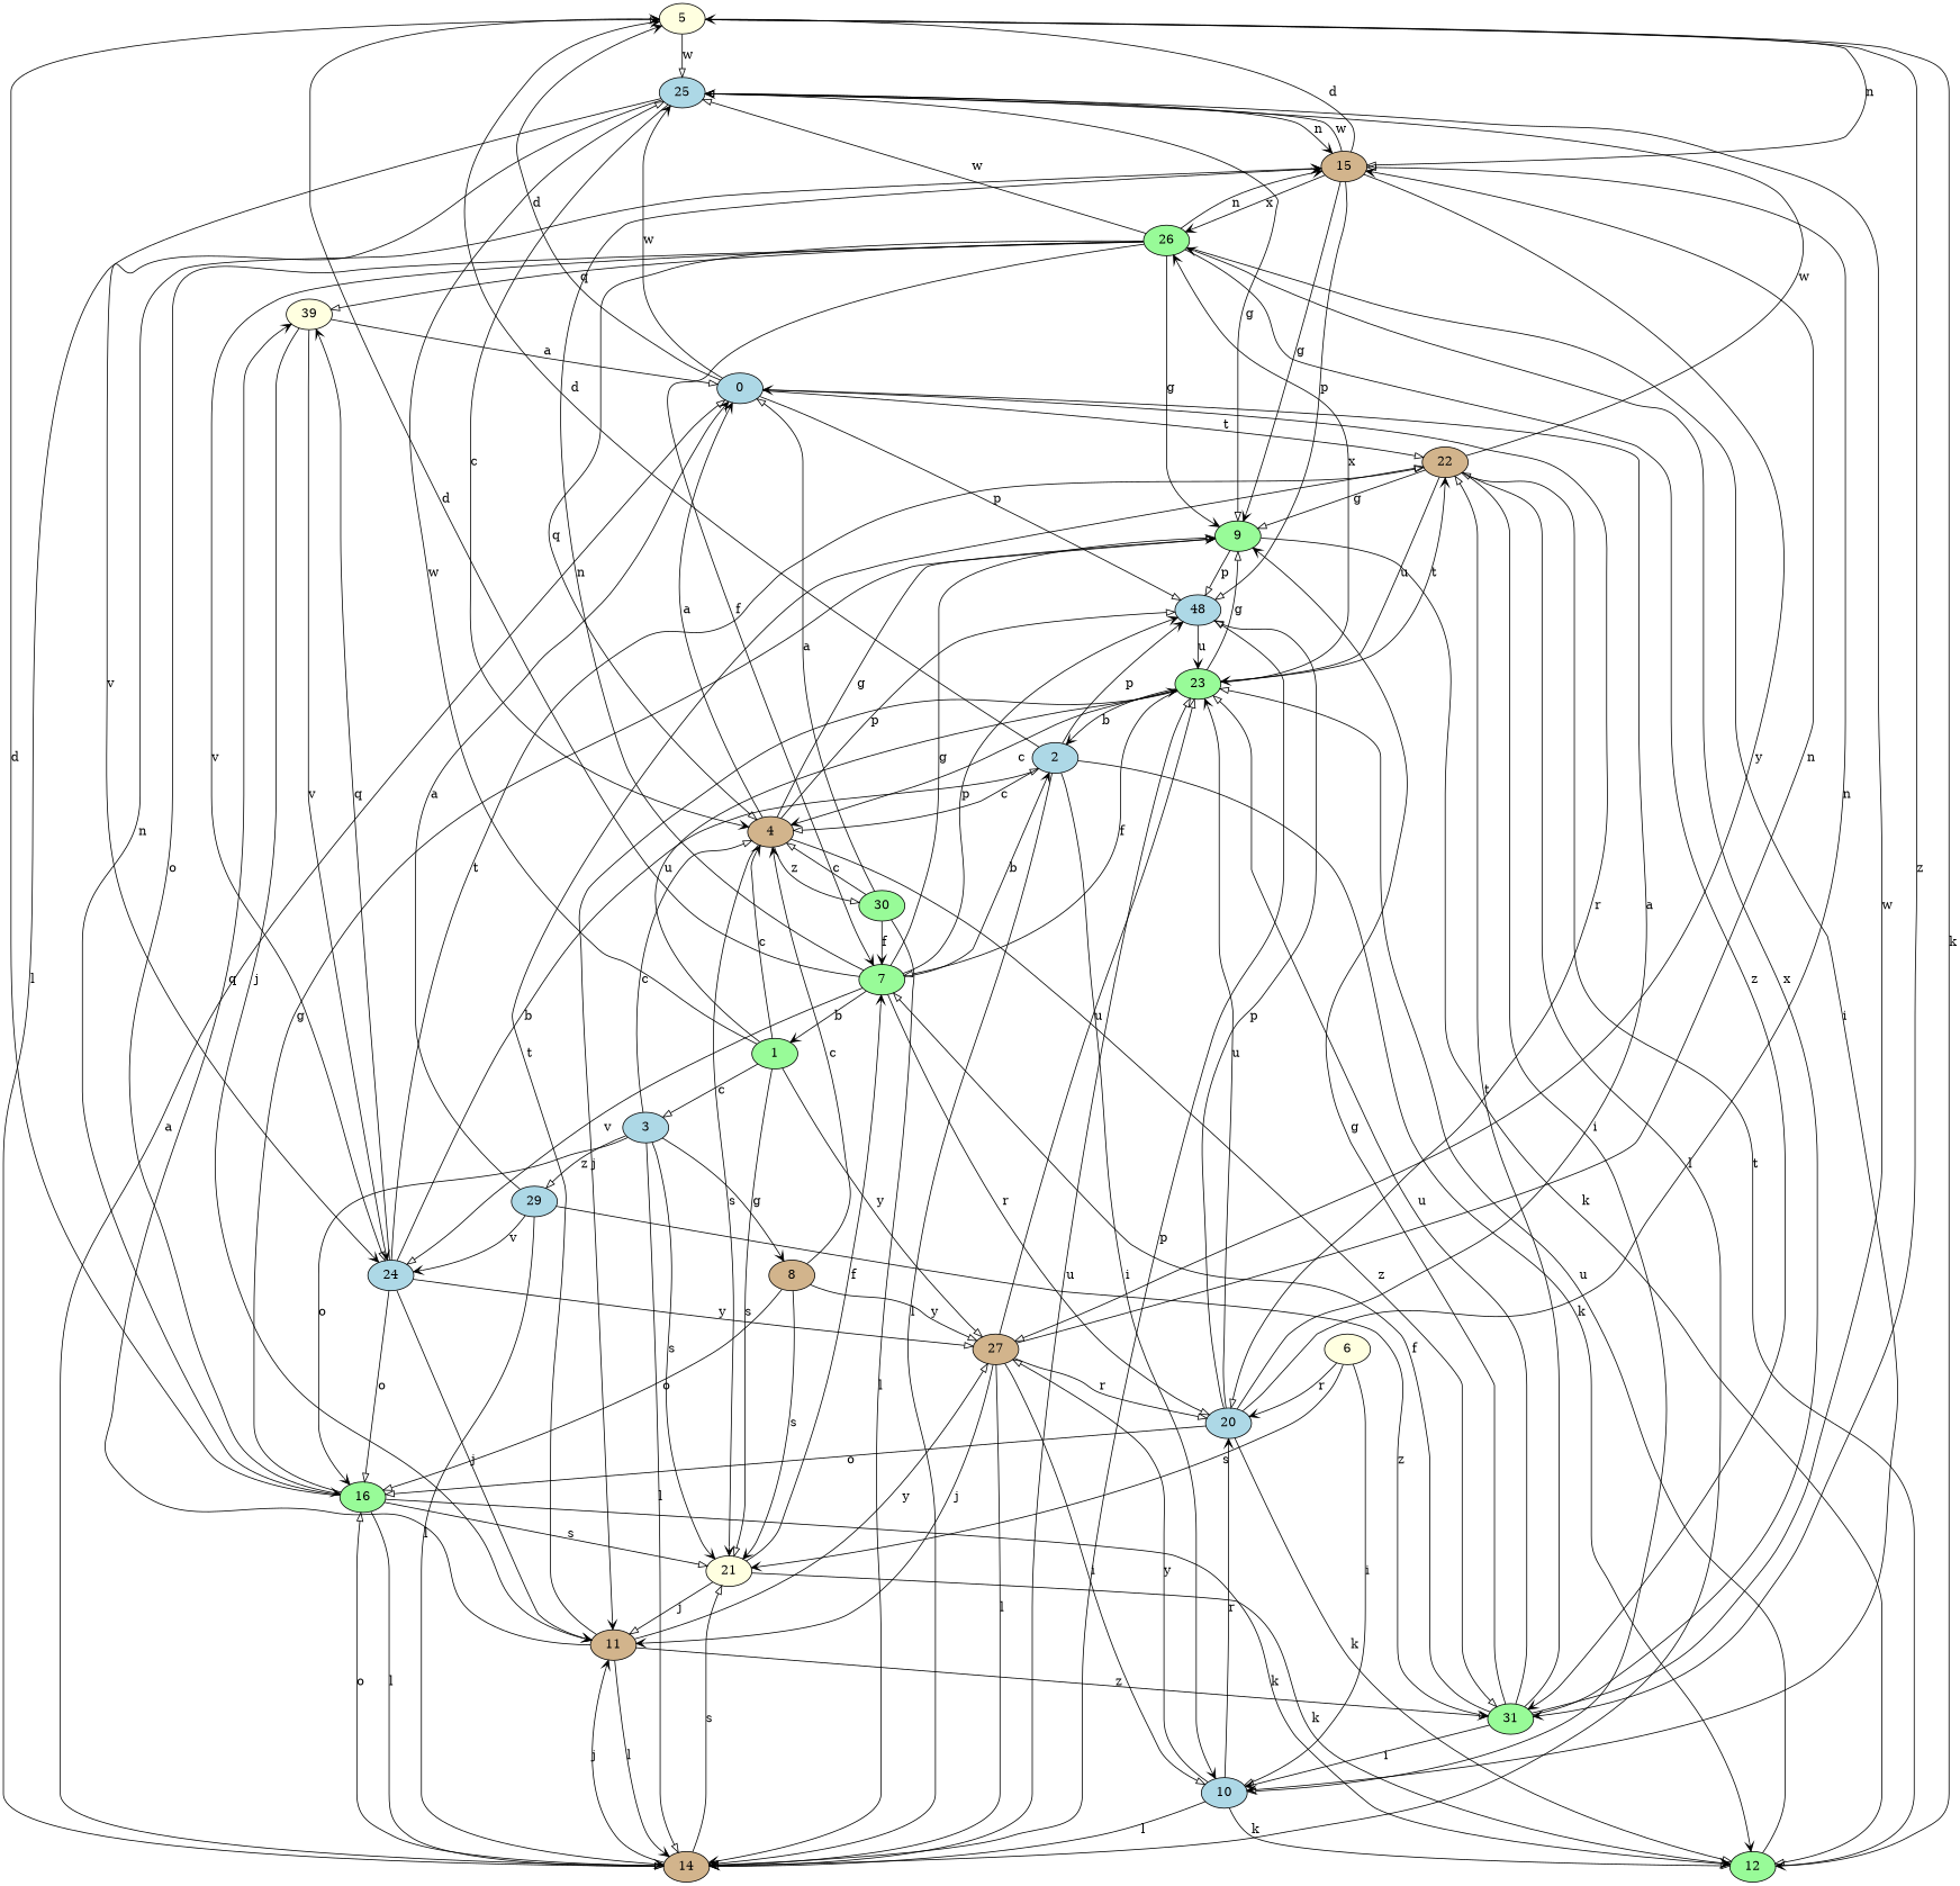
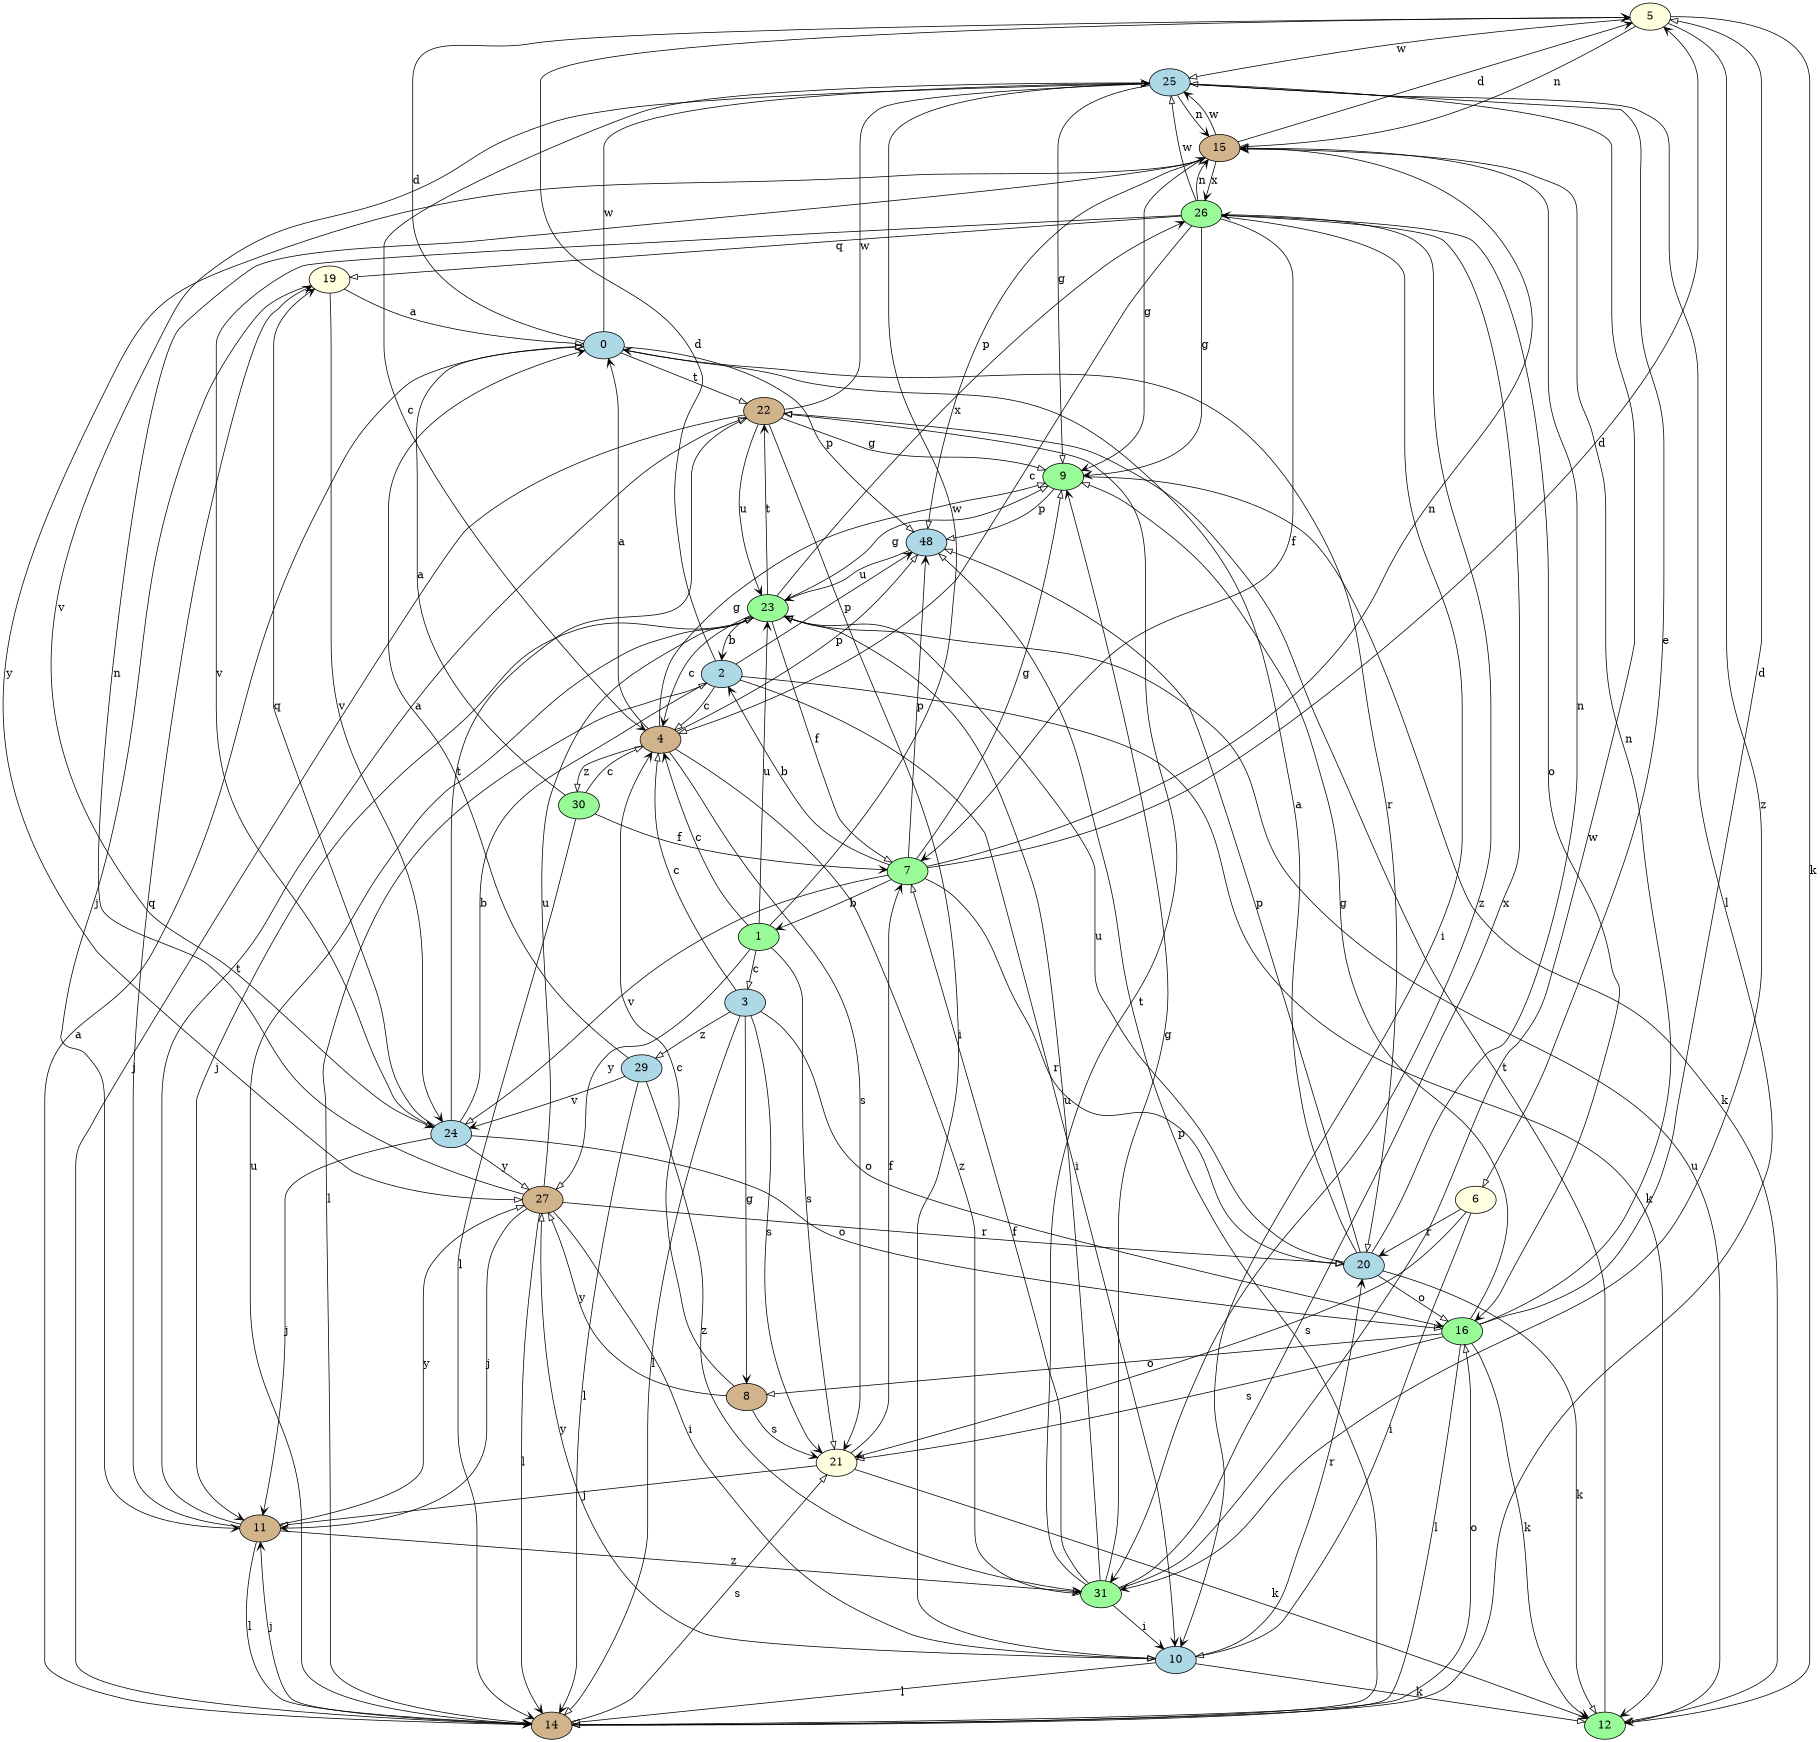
  strict digraph {
    node [fillcolor=lightblue style=filled]
    edge [arrowhead=onormal]
    5 [fillcolor=lightyellow]
    0
    n3 [label=48]
    20
    22 [fillcolor=tan]
    25
    12 [fillcolor=palegreen]
    31 [fillcolor=palegreen]
    15 [fillcolor=tan]
    23 [fillcolor=palegreen]
    16 [fillcolor=palegreen]
    10
    14 [fillcolor=tan]
    9 [fillcolor=palegreen]
    4 [fillcolor=tan]
    6 [fillcolor=lightyellow]
    24
    1 [fillcolor=palegreen]
    3
    21 [fillcolor=lightyellow]
    27 [fillcolor=tan]
    8 [fillcolor=tan]
    29
    30 [fillcolor=palegreen]
    7 [fillcolor=palegreen]
    11 [fillcolor=tan]
    2
    26 [fillcolor=palegreen]
-   19 [fillcolor=lightyellow label=39]
+   19 [fillcolor=lightyellow]
    5 -> 25 [label=w]
    5 -> 12 [arrowhead=vee label=k]
    5 -> 31 [arrowhead=vee label=z]
    5 -> 15 [label=n]
    0 -> 5 [arrowhead=vee label=d]
    0 -> n3 [label=p]
    0 -> 20 [label=r]
    0 -> 22 [label=t]
    0 -> 25 [arrowhead=vee label=w]
    n3 -> 23 [arrowhead=vee label=u]
    20 -> 0 [arrowhead=vee label=a]
    20 -> n3 [label=p]
    20 -> 12 [label=k]
    20 -> 15 [label=n]
    20 -> 23 [arrowhead=vee label=u]
    20 -> 16 [label=o]
    22 -> 25 [label=w]
    22 -> 23 [arrowhead=vee label=u]
    22 -> 10 [label=i]
-   22 -> 14 [arrowhead=vee label=l]
+   22 -> 14 [arrowhead=vee label=j]
    22 -> 9 [label=g]
    25 -> 15 [arrowhead=vee label=n]
    25 -> 14 [label=l]
    25 -> 9 [label=g]
    25 -> 4 [arrowhead=vee label=c]
+   25 -> 6 [label=e]
    25 -> 24 [arrowhead=vee label=v]
    12 -> 22 [label=t]
    12 -> 23 [label=u]
    31 -> 22 [label=t]
    31 -> 25 [label=w]
    31 -> 23 [label=u]
    31 -> 10 [arrowhead=vee label=i]
    31 -> 9 [arrowhead=vee label=g]
    31 -> 7 [label=f]
    31 -> 26 [arrowhead=vee label=x]
    15 -> 5 [arrowhead=vee label=d]
    15 -> n3 [label=p]
    15 -> 25 [arrowhead=vee label=w]
    15 -> 9 [arrowhead=vee label=g]
    15 -> 27 [label=y]
    15 -> 26 [arrowhead=vee label=x]
    23 -> 22 [arrowhead=vee label=t]
    23 -> 9 [label=g]
    23 -> 4 [arrowhead=vee label=c]
    23 -> 7 [label=f]
    23 -> 11 [arrowhead=vee label=j]
    23 -> 2 [arrowhead=vee label=b]
    23 -> 26 [arrowhead=vee label=x]
    16 -> 5 [label=d]
    16 -> 12 [arrowhead=vee label=k]
    16 -> 15 [arrowhead=vee label=n]
    16 -> 14 [label=l]
    16 -> 9 [label=g]
    16 -> 21 [label=s]
    10 -> 20 [arrowhead=vee label=r]
    10 -> 12 [label=k]
    10 -> 14 [label=l]
    10 -> 27 [label=y]
    14 -> 0 [label=a]
    14 -> n3 [label=p]
    14 -> 23 [label=u]
    14 -> 16 [label=o]
    14 -> 21 [label=s]
    14 -> 11 [arrowhead=vee label=j]
    9 -> n3 [label=p]
    9 -> 12 [label=k]
    4 -> 0 [arrowhead=vee label=a]
    4 -> n3 [label=p]
    4 -> 31 [label=z]
-   4 -> 9 [arrowhead=vee label=g]
+   4 -> 9 [label=g]
    4 -> 21 [arrowhead=vee label=s]
    4 -> 30 [label=z]
    6 -> 20 [arrowhead=vee label=r]
    6 -> 10 [label=i]
    6 -> 21 [arrowhead=vee label=s]
    24 -> 22 [label=t]
    24 -> 16 [label=o]
    24 -> 27 [label=y]
    24 -> 11 [arrowhead=vee label=j]
    24 -> 2 [label=b]
    24 -> 19 [arrowhead=vee label=q]
    1 -> 25 [label=w]
    1 -> 23 [arrowhead=vee label=u]
    1 -> 4 [arrowhead=vee label=c]
    1 -> 3 [label=c]
    1 -> 21 [label=s]
    1 -> 27 [label=y]
    3 -> 16 [arrowhead=vee label=o]
    3 -> 14 [label=l]
    3 -> 4 [label=c]
    3 -> 21 [arrowhead=vee label=s]
    3 -> 8 [arrowhead=vee label=g]
    3 -> 29 [label=z]
    21 -> 12 [arrowhead=vee label=k]
    21 -> 7 [arrowhead=vee label=f]
    21 -> 11 [label=j]
    27 -> 20 [label=r]
    27 -> 15 [arrowhead=vee label=n]
    27 -> 23 [label=u]
    27 -> 10 [label=i]
    27 -> 14 [arrowhead=vee label=l]
    27 -> 11 [arrowhead=vee label=j]
-   8 -> 16 [label=o]
+   16 -> 8 [label=o]
    8 -> 4 [arrowhead=vee label=c]
    8 -> 21 [arrowhead=vee label=s]
    8 -> 27 [label=y]
    29 -> 0 [arrowhead=vee label=a]
    29 -> 31 [label=z]
    29 -> 14 [arrowhead=vee label=l]
    29 -> 24 [arrowhead=vee label=v]
    30 -> 0 [label=a]
    30 -> 14 [arrowhead=vee label=l]
    30 -> 4 [label=c]
    30 -> 7 [arrowhead=vee label=f]
    7 -> 5 [arrowhead=vee label=d]
    7 -> n3 [arrowhead=vee label=p]
    7 -> 20 [label=r]
    7 -> 15 [arrowhead=vee label=n]
    7 -> 9 [label=g]
    7 -> 24 [label=v]
    7 -> 1 [arrowhead=vee label=b]
    7 -> 2 [arrowhead=vee label=b]
    11 -> 22 [label=t]
    11 -> 31 [arrowhead=vee label=z]
    11 -> 14 [arrowhead=vee label=l]
    11 -> 27 [label=y]
    11 -> 19 [arrowhead=vee label=q]
    2 -> 5 [arrowhead=vee label=d]
    2 -> n3 [arrowhead=vee label=p]
    2 -> 12 [arrowhead=vee label=k]
    2 -> 10 [arrowhead=vee label=i]
    2 -> 14 [label=l]
    2 -> 4 [label=c]
    26 -> 25 [label=w]
    26 -> 31 [arrowhead=vee label=z]
    26 -> 15 [arrowhead=vee label=n]
    26 -> 16 [arrowhead=vee label=o]
    26 -> 10 [arrowhead=vee label=i]
    26 -> 9 [arrowhead=vee label=g]
-   26 -> 4 [label=q]
+   26 -> 4 [label=c]
    26 -> 24 [label=v]
    26 -> 7 [arrowhead=vee label=f]
    26 -> 19 [label=q]
    19 -> 0 [label=a]
    19 -> 24 [arrowhead=vee label=v]
    19 -> 11 [arrowhead=vee label=j]
  }
